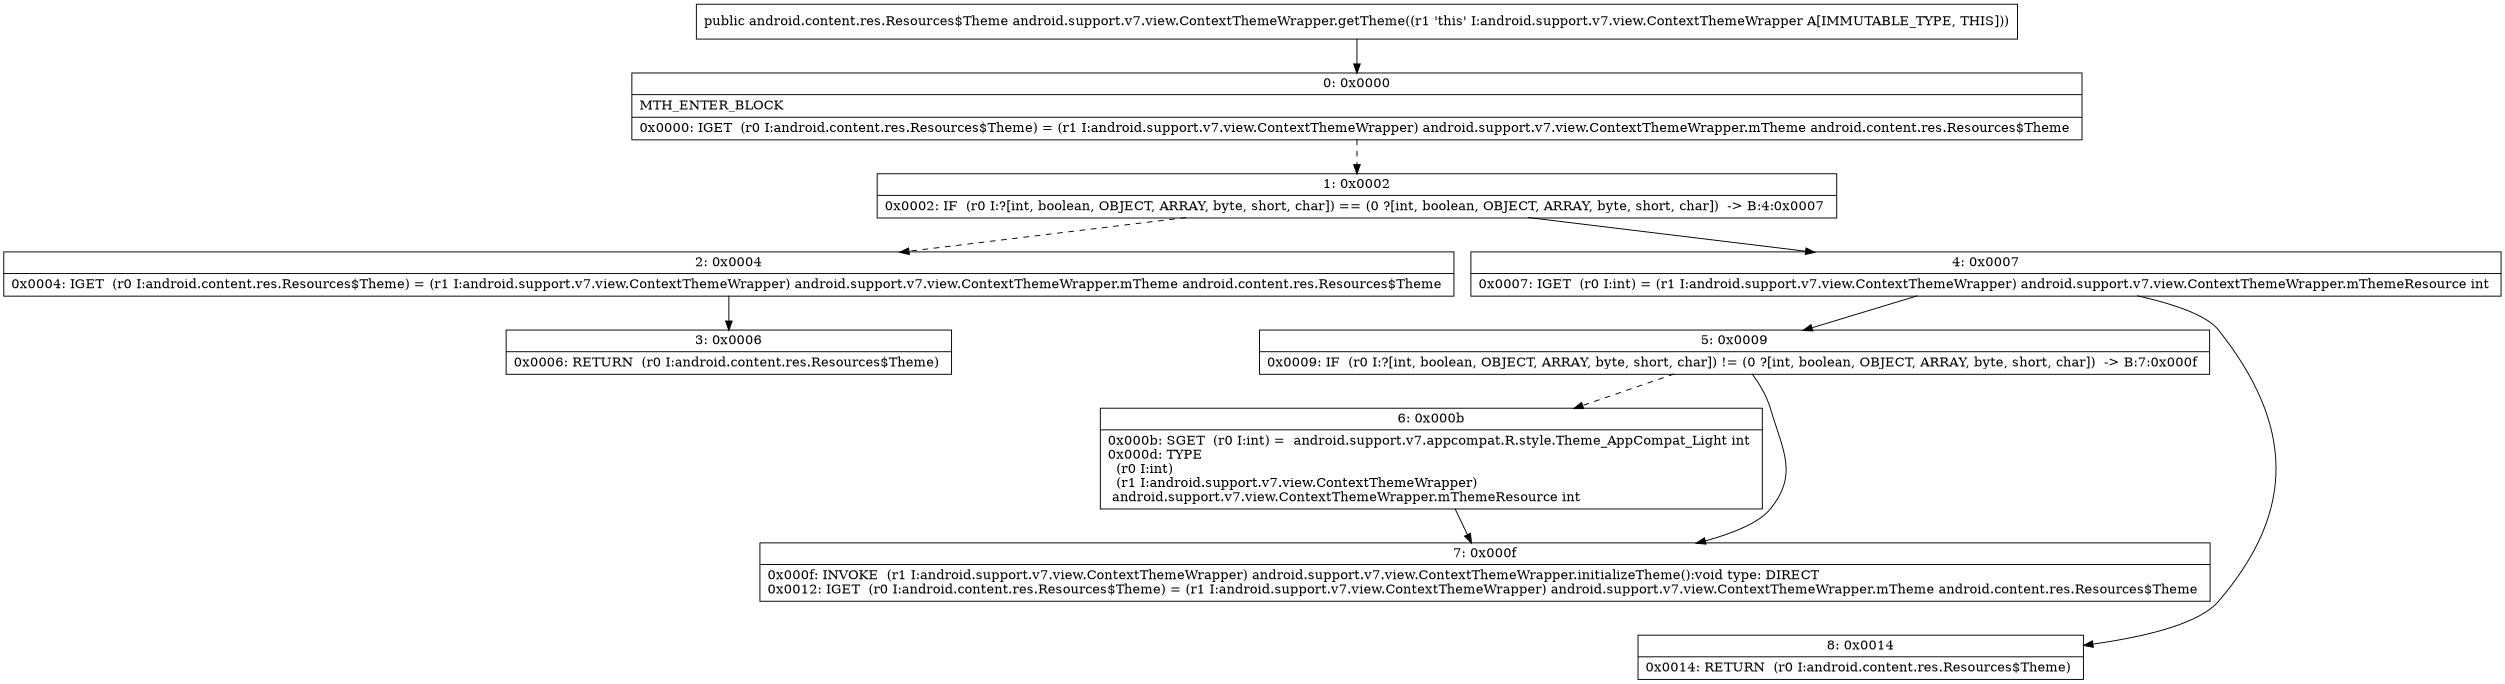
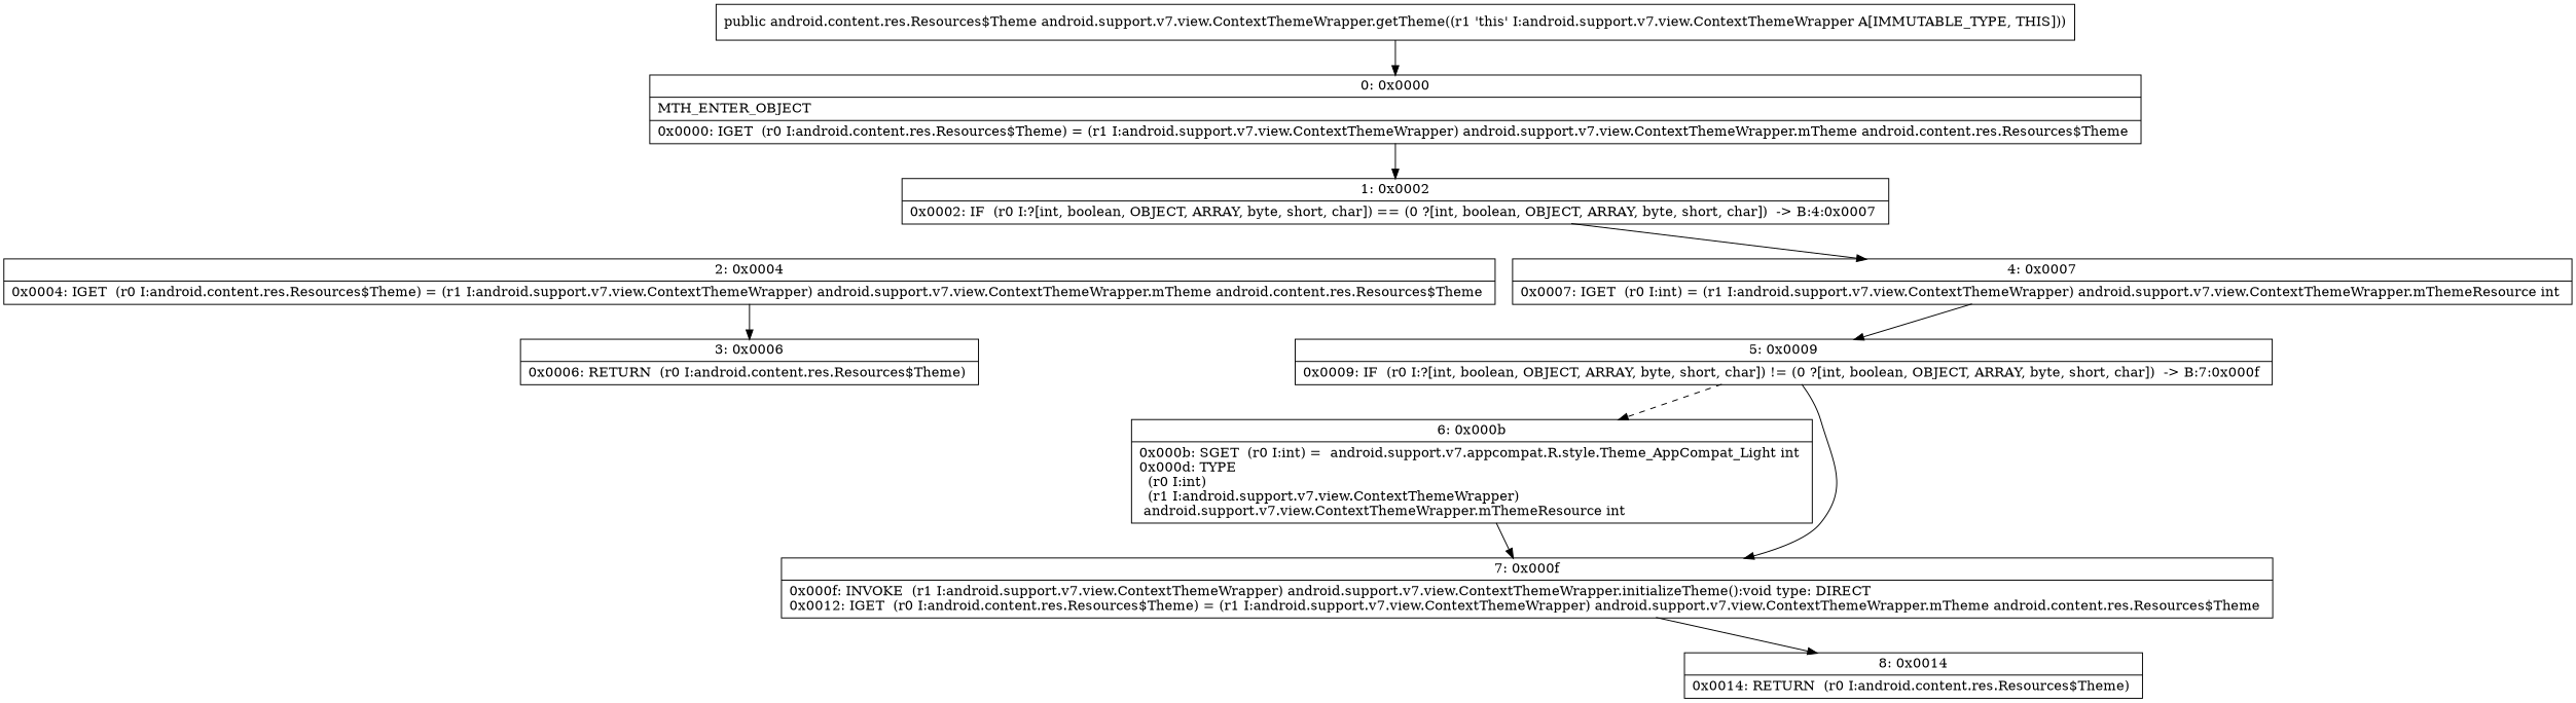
  digraph {
    node [shape=record]
-   n1 [label="{0\:\ 0x0000|MTH_ENTER_BLOCK\l|0x0000: IGET  (r0 I:android.content.res.Resources$Theme) = (r1 I:android.support.v7.view.ContextThemeWrapper) android.support.v7.view.ContextThemeWrapper.mTheme android.content.res.Resources$Theme \l}"]
+   n1 [label="{0\:\ 0x0000|MTH_ENTER_OBJECT\l|0x0000: IGET  (r0 I:android.content.res.Resources$Theme) = (r1 I:android.support.v7.view.ContextThemeWrapper) android.support.v7.view.ContextThemeWrapper.mTheme android.content.res.Resources$Theme \l}"]
    n2 [label="{1\:\ 0x0002|0x0002: IF  (r0 I:?[int, boolean, OBJECT, ARRAY, byte, short, char]) == (0 ?[int, boolean, OBJECT, ARRAY, byte, short, char])  \-\> B:4:0x0007 \l}"]
    n3 [label="{2\:\ 0x0004|0x0004: IGET  (r0 I:android.content.res.Resources$Theme) = (r1 I:android.support.v7.view.ContextThemeWrapper) android.support.v7.view.ContextThemeWrapper.mTheme android.content.res.Resources$Theme \l}"]
    n4 [label="{4\:\ 0x0007|0x0007: IGET  (r0 I:int) = (r1 I:android.support.v7.view.ContextThemeWrapper) android.support.v7.view.ContextThemeWrapper.mThemeResource int \l}"]
    n5 [label="{3\:\ 0x0006|0x0006: RETURN  (r0 I:android.content.res.Resources$Theme) \l}"]
    n6 [label="{5\:\ 0x0009|0x0009: IF  (r0 I:?[int, boolean, OBJECT, ARRAY, byte, short, char]) != (0 ?[int, boolean, OBJECT, ARRAY, byte, short, char])  \-\> B:7:0x000f \l}"]
    n7 [label="{6\:\ 0x000b|0x000b: SGET  (r0 I:int) =  android.support.v7.appcompat.R.style.Theme_AppCompat_Light int \l0x000d: TYPE  \l  (r0 I:int)\l  (r1 I:android.support.v7.view.ContextThemeWrapper)\l android.support.v7.view.ContextThemeWrapper.mThemeResource int \l}"]
    n8 [label="{7\:\ 0x000f|0x000f: INVOKE  (r1 I:android.support.v7.view.ContextThemeWrapper) android.support.v7.view.ContextThemeWrapper.initializeTheme():void type: DIRECT \l0x0012: IGET  (r0 I:android.content.res.Resources$Theme) = (r1 I:android.support.v7.view.ContextThemeWrapper) android.support.v7.view.ContextThemeWrapper.mTheme android.content.res.Resources$Theme \l}"]
    n9 [label="{8\:\ 0x0014|0x0014: RETURN  (r0 I:android.content.res.Resources$Theme) \l}"]
    n10 [label="{public android.content.res.Resources$Theme android.support.v7.view.ContextThemeWrapper.getTheme((r1 'this' I:android.support.v7.view.ContextThemeWrapper A[IMMUTABLE_TYPE, THIS])) }"]
-   n1 -> n2 [style=dashed]
-   n2 -> n3 [style=dashed]
+   n1 -> n2
    n2 -> n4
    n3 -> n5
    n4 -> n6
    n6 -> n7 [style=dashed]
    n6 -> n8
    n7 -> n8
-   n4 -> n9
+   n8 -> n9
    n10 -> n1
  }
